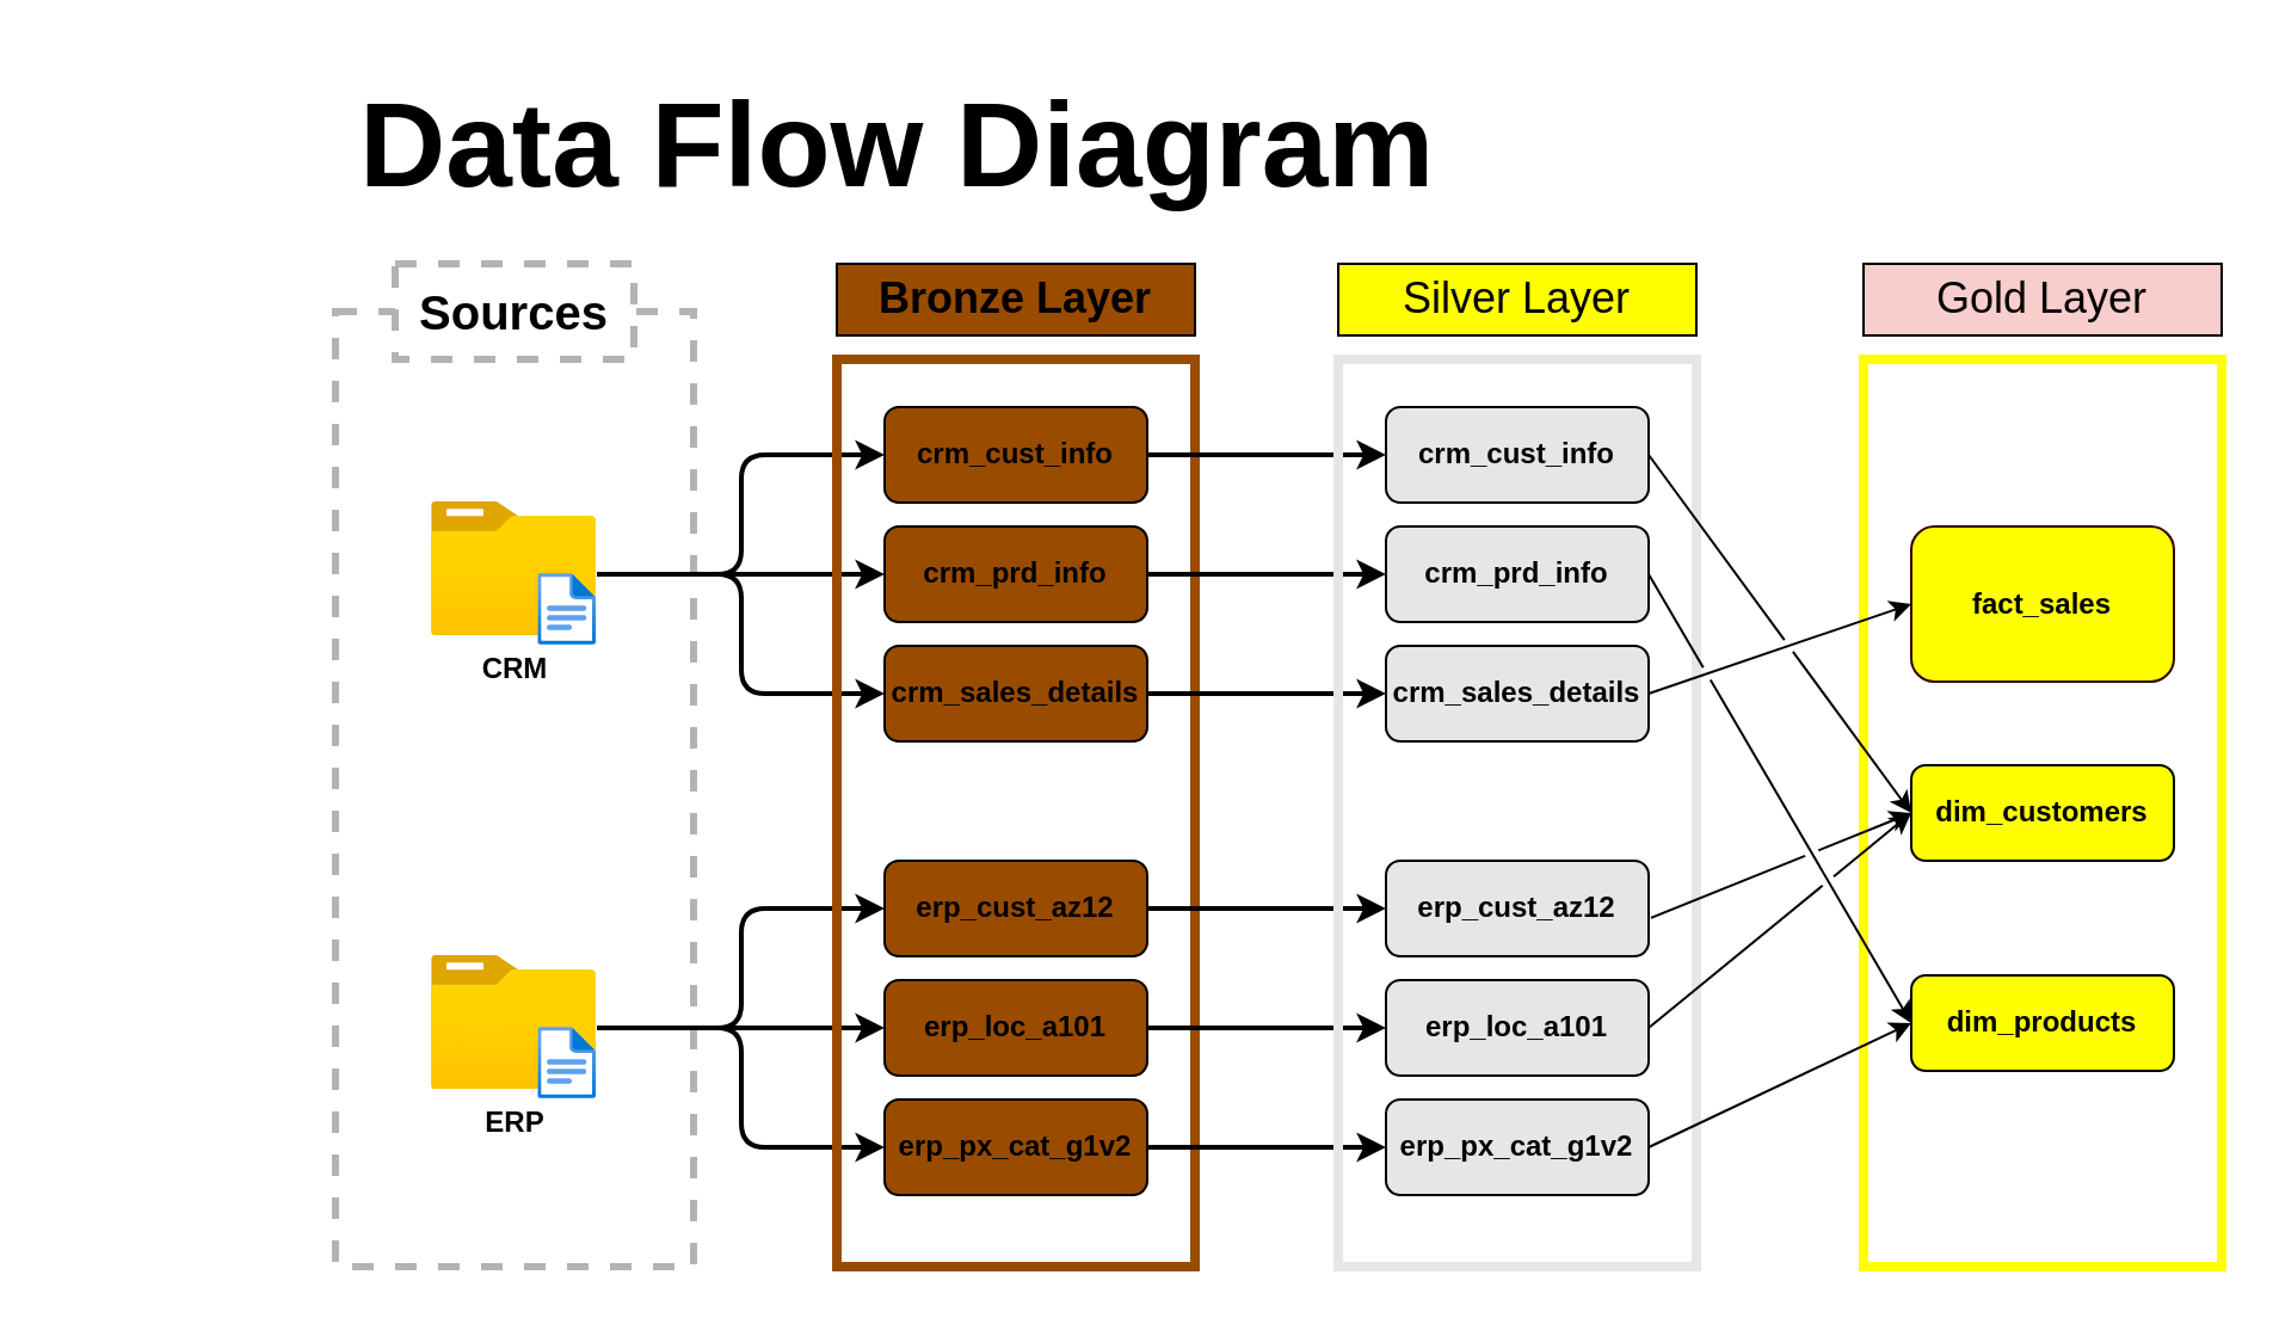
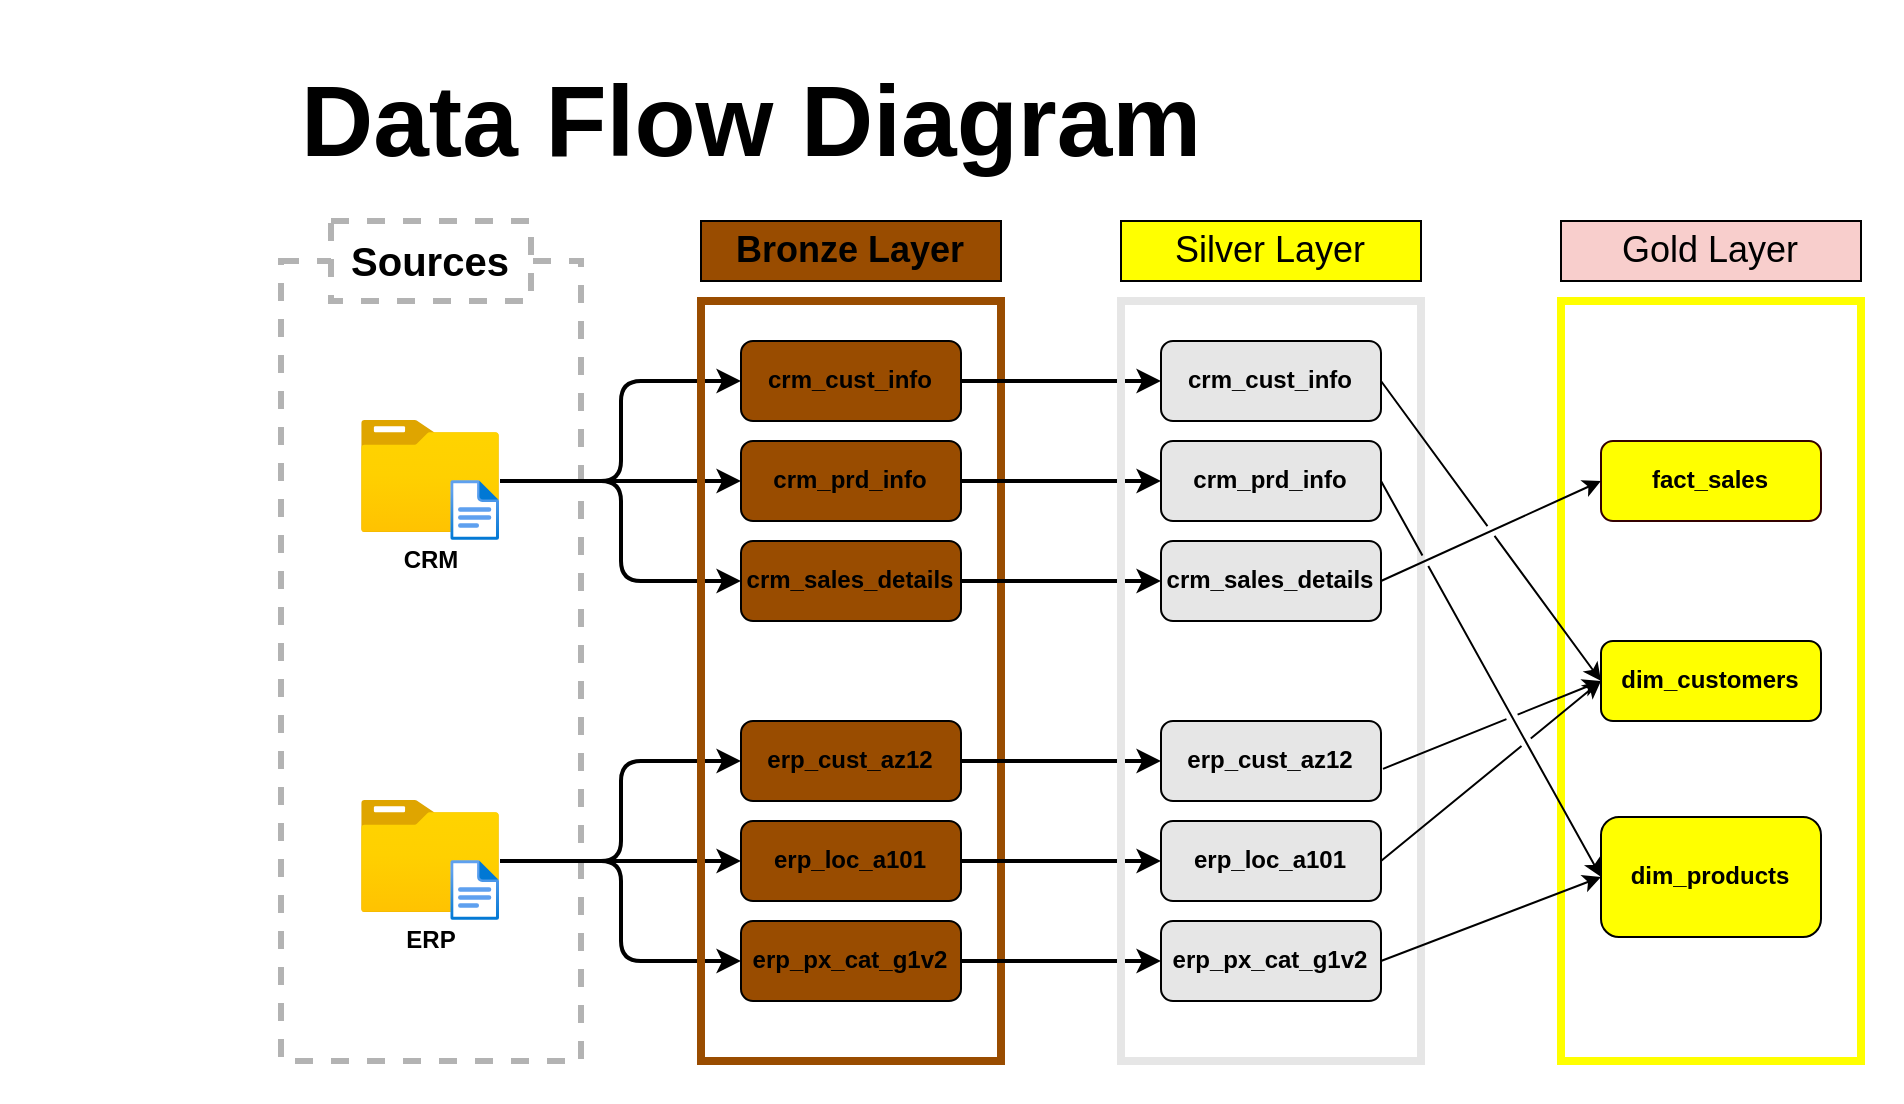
  <mxCell id="0" />
  <mxCell id="1" parent="0" />
  <mxCell id="2" value="" style="rounded=0;whiteSpace=wrap;html=1;fillColor=none;dashed=1;strokeColor=#B3B3B3;strokeWidth=3;" parent="1" vertex="1"><mxGeometry x="140" y="130" width="150" height="400" as="geometry" /></mxCell>
  <mxCell id="3" value="&lt;font style=&quot;font-size: 20px;&quot;&gt;Sources&lt;/font&gt;" style="rounded=0;whiteSpace=wrap;html=1;dashed=1;strokeWidth=3;strokeColor=#B3B3B3;fontStyle=1" parent="1" vertex="1"><mxGeometry x="165" y="110" width="100" height="40" as="geometry" /></mxCell>
  <mxCell id="4" style="edgeStyle=orthogonalEdgeStyle;rounded=1;orthogonalLoop=1;jettySize=auto;html=1;entryX=0;entryY=0.5;entryDx=0;entryDy=0;curved=0;strokeWidth=2;" parent="1" source="7" target="17" edge="1"><mxGeometry relative="1" as="geometry"><Array as="points"><mxPoint x="310" y="240" /><mxPoint x="310" y="190" /></Array></mxGeometry></mxCell>
  <mxCell id="5" style="edgeStyle=orthogonalEdgeStyle;rounded=1;orthogonalLoop=1;jettySize=auto;html=1;entryX=0;entryY=0.5;entryDx=0;entryDy=0;curved=0;strokeWidth=2;" parent="1" source="7" target="19" edge="1"><mxGeometry relative="1" as="geometry"><Array as="points"><mxPoint x="280" y="240" /><mxPoint x="280" y="240" /></Array></mxGeometry></mxCell>
  <mxCell id="6" style="edgeStyle=orthogonalEdgeStyle;rounded=1;orthogonalLoop=1;jettySize=auto;html=1;entryX=0;entryY=0.5;entryDx=0;entryDy=0;curved=0;strokeWidth=2;" parent="1" source="7" target="21" edge="1"><mxGeometry relative="1" as="geometry"><Array as="points"><mxPoint x="310" y="240" /><mxPoint x="310" y="290" /></Array></mxGeometry></mxCell>
  <mxCell id="7" value="&lt;b&gt;CRM&lt;/b&gt;" style="image;aspect=fixed;html=1;points=[];align=center;fontSize=12;image=img/lib/azure2/general/Folder_Blank.svg;" parent="1" vertex="1"><mxGeometry x="180.5" y="210" width="69" height="56.0" as="geometry" /></mxCell>
  <mxCell id="8" value="" style="image;aspect=fixed;html=1;points=[];align=center;fontSize=12;image=img/lib/azure2/general/File.svg;" parent="1" vertex="1"><mxGeometry x="225.15" y="240" width="24.35" height="30" as="geometry" /></mxCell>
  <mxCell id="9" style="edgeStyle=orthogonalEdgeStyle;rounded=1;orthogonalLoop=1;jettySize=auto;html=1;curved=0;strokeWidth=2;" parent="1" source="12" target="25" edge="1"><mxGeometry relative="1" as="geometry"><Array as="points"><mxPoint x="280" y="430" /><mxPoint x="280" y="430" /></Array></mxGeometry></mxCell>
  <mxCell id="10" style="edgeStyle=orthogonalEdgeStyle;rounded=1;orthogonalLoop=1;jettySize=auto;html=1;curved=0;strokeWidth=2;" parent="1" source="12" target="23" edge="1"><mxGeometry relative="1" as="geometry"><Array as="points"><mxPoint x="310" y="430" /><mxPoint x="310" y="380" /></Array></mxGeometry></mxCell>
  <mxCell id="11" style="edgeStyle=orthogonalEdgeStyle;rounded=1;orthogonalLoop=1;jettySize=auto;html=1;entryX=0;entryY=0.5;entryDx=0;entryDy=0;curved=0;strokeWidth=2;" parent="1" source="12" target="27" edge="1"><mxGeometry relative="1" as="geometry"><Array as="points"><mxPoint x="310" y="430" /><mxPoint x="310" y="480" /></Array></mxGeometry></mxCell>
  <mxCell id="12" value="&lt;b&gt;ERP&lt;/b&gt;" style="image;aspect=fixed;html=1;points=[];align=center;fontSize=12;image=img/lib/azure2/general/Folder_Blank.svg;" parent="1" vertex="1"><mxGeometry x="180.5" y="400" width="69" height="56.0" as="geometry" /></mxCell>
  <mxCell id="13" value="" style="image;aspect=fixed;html=1;points=[];align=center;fontSize=12;image=img/lib/azure2/general/File.svg;" parent="1" vertex="1"><mxGeometry x="225.15" y="430" width="24.35" height="30" as="geometry" /></mxCell>
  <mxCell id="14" value="&lt;font style=&quot;font-size: 18px;&quot;&gt;Bronze Layer&lt;/font&gt;" style="rounded=0;whiteSpace=wrap;html=1;fillColor=#994C00;fontStyle=1" parent="1" vertex="1"><mxGeometry x="350" y="110" width="150" height="30" as="geometry" /></mxCell>
  <mxCell id="15" value="" style="rounded=0;whiteSpace=wrap;html=1;fillColor=none;strokeColor=#994C00;strokeWidth=4;" parent="1" vertex="1"><mxGeometry x="350" y="150" width="150" height="380" as="geometry" /></mxCell>
  <mxCell id="16" style="edgeStyle=orthogonalEdgeStyle;rounded=0;orthogonalLoop=1;jettySize=auto;html=1;exitX=1;exitY=0.5;exitDx=0;exitDy=0;entryX=0;entryY=0.5;entryDx=0;entryDy=0;strokeWidth=2;" parent="1" source="17" target="30" edge="1"><mxGeometry relative="1" as="geometry" /></mxCell>
  <mxCell id="17" value="crm_cust_info" style="rounded=1;whiteSpace=wrap;html=1;fillColor=#994C00;fontStyle=1" parent="1" vertex="1"><mxGeometry x="370" y="170" width="110" height="40" as="geometry" /></mxCell>
  <mxCell id="18" style="edgeStyle=orthogonalEdgeStyle;rounded=0;orthogonalLoop=1;jettySize=auto;html=1;entryX=0;entryY=0.5;entryDx=0;entryDy=0;strokeWidth=2;" parent="1" source="19" target="31" edge="1"><mxGeometry relative="1" as="geometry" /></mxCell>
  <mxCell id="19" value="crm_prd_info" style="rounded=1;whiteSpace=wrap;html=1;fillColor=#994C00;fontStyle=1" parent="1" vertex="1"><mxGeometry x="370" y="220" width="110" height="40" as="geometry" /></mxCell>
  <mxCell id="20" style="edgeStyle=orthogonalEdgeStyle;rounded=0;orthogonalLoop=1;jettySize=auto;html=1;entryX=0;entryY=0.5;entryDx=0;entryDy=0;strokeWidth=2;" parent="1" source="21" target="32" edge="1"><mxGeometry relative="1" as="geometry" /></mxCell>
  <mxCell id="21" value="crm_sales_details" style="rounded=1;whiteSpace=wrap;html=1;fillColor=#994C00;fontStyle=1" parent="1" vertex="1"><mxGeometry x="370" y="270" width="110" height="40" as="geometry" /></mxCell>
  <mxCell id="22" style="edgeStyle=orthogonalEdgeStyle;rounded=0;orthogonalLoop=1;jettySize=auto;html=1;entryX=0;entryY=0.5;entryDx=0;entryDy=0;strokeWidth=2;" parent="1" source="23" target="33" edge="1"><mxGeometry relative="1" as="geometry" /></mxCell>
  <mxCell id="23" value="erp_cust_az12" style="rounded=1;whiteSpace=wrap;html=1;fillColor=#994C00;fontStyle=1" parent="1" vertex="1"><mxGeometry x="370" y="360" width="110" height="40" as="geometry" /></mxCell>
  <mxCell id="24" style="edgeStyle=orthogonalEdgeStyle;rounded=0;orthogonalLoop=1;jettySize=auto;html=1;entryX=0;entryY=0.5;entryDx=0;entryDy=0;strokeWidth=2;" parent="1" source="25" target="34" edge="1"><mxGeometry relative="1" as="geometry" /></mxCell>
  <mxCell id="25" value="erp_loc_a101" style="rounded=1;whiteSpace=wrap;html=1;fillColor=#994C00;fontStyle=1" parent="1" vertex="1"><mxGeometry x="370" y="410" width="110" height="40" as="geometry" /></mxCell>
  <mxCell id="26" style="edgeStyle=orthogonalEdgeStyle;rounded=0;orthogonalLoop=1;jettySize=auto;html=1;entryX=0;entryY=0.5;entryDx=0;entryDy=0;strokeWidth=2;" parent="1" source="27" target="35" edge="1"><mxGeometry relative="1" as="geometry" /></mxCell>
  <mxCell id="27" value="erp_px_cat_g1v2" style="rounded=1;whiteSpace=wrap;html=1;fillColor=#994C00;fontStyle=1" parent="1" vertex="1"><mxGeometry x="370" y="460" width="110" height="40" as="geometry" /></mxCell>
  <mxCell id="28" value="&lt;font style=&quot;font-size: 18px;&quot;&gt;Silver Layer&lt;/font&gt;" style="rounded=0;whiteSpace=wrap;html=1;fillColor=#ffff00;" parent="1" vertex="1"><mxGeometry x="560" y="110" width="150" height="30" as="geometry" /></mxCell>
  <mxCell id="29" value="" style="rounded=0;whiteSpace=wrap;html=1;fillColor=none;strokeColor=#E6E6E6;strokeWidth=4;" parent="1" vertex="1"><mxGeometry x="560" y="150" width="150" height="380" as="geometry" /></mxCell>
  <mxCell id="30" value="crm_cust_info" style="rounded=1;whiteSpace=wrap;html=1;fillColor=#E6E6E6;fontStyle=1" parent="1" vertex="1"><mxGeometry x="580" y="170" width="110" height="40" as="geometry" /></mxCell>
  <mxCell id="31" value="crm_prd_info" style="rounded=1;whiteSpace=wrap;html=1;fillColor=#E6E6E6;fontStyle=1" parent="1" vertex="1"><mxGeometry x="580" y="220" width="110" height="40" as="geometry" /></mxCell>
  <mxCell id="32" value="crm_sales_details" style="rounded=1;whiteSpace=wrap;html=1;fillColor=#E6E6E6;fontStyle=1" parent="1" vertex="1"><mxGeometry x="580" y="270" width="110" height="40" as="geometry" /></mxCell>
  <mxCell id="33" value="erp_cust_az12" style="rounded=1;whiteSpace=wrap;html=1;fillColor=#E6E6E6;fontStyle=1" parent="1" vertex="1"><mxGeometry x="580" y="360" width="110" height="40" as="geometry" /></mxCell>
  <mxCell id="34" value="erp_loc_a101" style="rounded=1;whiteSpace=wrap;html=1;fillColor=#E6E6E6;fontStyle=1" parent="1" vertex="1"><mxGeometry x="580" y="410" width="110" height="40" as="geometry" /></mxCell>
  <mxCell id="35" value="erp_px_cat_g1v2" style="rounded=1;whiteSpace=wrap;html=1;fillColor=#E6E6E6;fontStyle=1" parent="1" vertex="1"><mxGeometry x="580" y="460" width="110" height="40" as="geometry" /></mxCell>
  <mxCell id="36" value="&lt;font&gt;Data Flow Diagram&amp;nbsp;&lt;/font&gt;" style="text;html=1;align=center;verticalAlign=middle;whiteSpace=wrap;rounded=0;fontSize=50;fontStyle=1" parent="1" vertex="1"><mxGeometry x="20" y="20" width="725" height="80" as="geometry" /></mxCell>
  <mxCell id="37" value="&lt;font style=&quot;font-size: 18px;&quot;&gt;Gold Layer&lt;/font&gt;" style="rounded=0;whiteSpace=wrap;html=1;fillColor=#f8cecc;" vertex="1" parent="1"><mxGeometry x="780" y="110" width="150" height="30" as="geometry" /></mxCell>
  <mxCell id="38" value="" style="rounded=0;whiteSpace=wrap;html=1;fillColor=none;strokeColor=#FFFF00;strokeWidth=4;" vertex="1" parent="1"><mxGeometry x="780" y="150" width="150" height="380" as="geometry" /></mxCell>
- <mxCell id="39" value="fact_sales" style="rounded=1;whiteSpace=wrap;html=1;fillColor=#FFFF00;fontStyle=1;strokeColor=#330000;" vertex="1" parent="1"><mxGeometry x="800" y="220" width="110" height="65" as="geometry" /></mxCell>
+ <mxCell id="39" value="fact_sales" style="rounded=1;whiteSpace=wrap;html=1;fillColor=#FFFF00;fontStyle=1;strokeColor=#330000;" vertex="1" parent="1"><mxGeometry x="800" y="220" width="110" height="40" as="geometry" /></mxCell>
  <mxCell id="40" value="dim_customers" style="rounded=1;whiteSpace=wrap;html=1;fillColor=#FFFF00;fontStyle=1" vertex="1" parent="1"><mxGeometry x="800" y="320" width="110" height="40" as="geometry" /></mxCell>
- <mxCell id="41" value="dim_products" style="rounded=1;whiteSpace=wrap;html=1;fillColor=#FFFF00;fontStyle=1" vertex="1" parent="1"><mxGeometry x="800" y="408" width="110" height="40" as="geometry" /></mxCell>
+ <mxCell id="41" value="dim_products" style="rounded=1;whiteSpace=wrap;html=1;fillColor=#FFFF00;fontStyle=1" vertex="1" parent="1"><mxGeometry x="800" y="408" width="110" height="60" as="geometry" /></mxCell>
  <mxCell id="42" value="" style="endArrow=classic;html=1;rounded=0;entryX=0;entryY=0.5;entryDx=0;entryDy=0;exitX=1;exitY=0.5;exitDx=0;exitDy=0;jumpStyle=gap;" edge="1" parent="1" source="32" target="39"><mxGeometry width="50" height="50" relative="1" as="geometry"><mxPoint x="640" y="370" as="sourcePoint" /><mxPoint x="690" y="320" as="targetPoint" /></mxGeometry></mxCell>
  <mxCell id="43" value="" style="endArrow=classic;html=1;rounded=0;entryX=0;entryY=0.5;entryDx=0;entryDy=0;exitX=1;exitY=0.5;exitDx=0;exitDy=0;jumpStyle=gap;" edge="1" parent="1" source="30" target="40"><mxGeometry width="50" height="50" relative="1" as="geometry"><mxPoint x="700" y="300" as="sourcePoint" /><mxPoint x="810" y="250" as="targetPoint" /></mxGeometry></mxCell>
  <mxCell id="44" value="" style="endArrow=classic;html=1;rounded=0;entryX=0;entryY=0.5;entryDx=0;entryDy=0;exitX=1;exitY=0.5;exitDx=0;exitDy=0;jumpStyle=gap;" edge="1" parent="1" source="31" target="41"><mxGeometry width="50" height="50" relative="1" as="geometry"><mxPoint x="710" y="310" as="sourcePoint" /><mxPoint x="820" y="260" as="targetPoint" /></mxGeometry></mxCell>
  <mxCell id="45" value="" style="endArrow=classic;html=1;rounded=0;entryX=0;entryY=0.5;entryDx=0;entryDy=0;exitX=1.009;exitY=0.598;exitDx=0;exitDy=0;exitPerimeter=0;jumpStyle=gap;" edge="1" parent="1" source="33" target="40"><mxGeometry width="50" height="50" relative="1" as="geometry"><mxPoint x="720" y="320" as="sourcePoint" /><mxPoint x="830" y="270" as="targetPoint" /></mxGeometry></mxCell>
  <mxCell id="46" value="" style="endArrow=classic;html=1;rounded=0;entryX=0;entryY=0.5;entryDx=0;entryDy=0;exitX=1;exitY=0.5;exitDx=0;exitDy=0;jumpStyle=gap;" edge="1" parent="1" source="34" target="40"><mxGeometry width="50" height="50" relative="1" as="geometry"><mxPoint x="730" y="330" as="sourcePoint" /><mxPoint x="840" y="280" as="targetPoint" /></mxGeometry></mxCell>
  <mxCell id="47" value="" style="endArrow=classic;html=1;rounded=0;entryX=0;entryY=0.5;entryDx=0;entryDy=0;exitX=1;exitY=0.5;exitDx=0;exitDy=0;jumpStyle=gap;" edge="1" parent="1" source="35" target="41"><mxGeometry width="50" height="50" relative="1" as="geometry"><mxPoint x="740" y="340" as="sourcePoint" /><mxPoint x="850" y="290" as="targetPoint" /></mxGeometry></mxCell>
